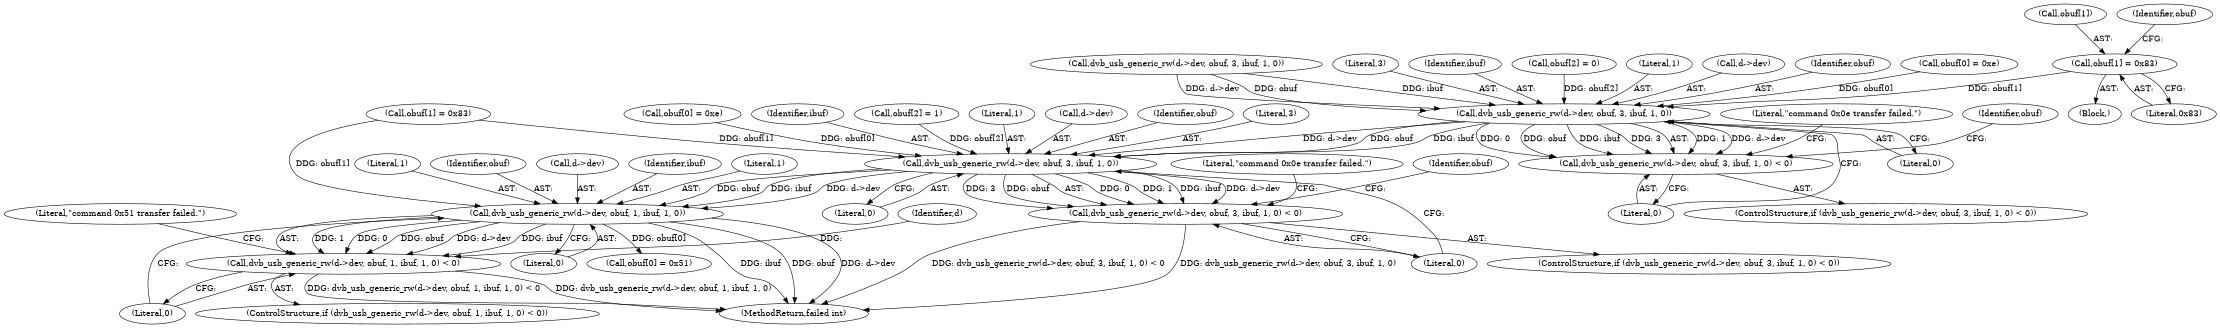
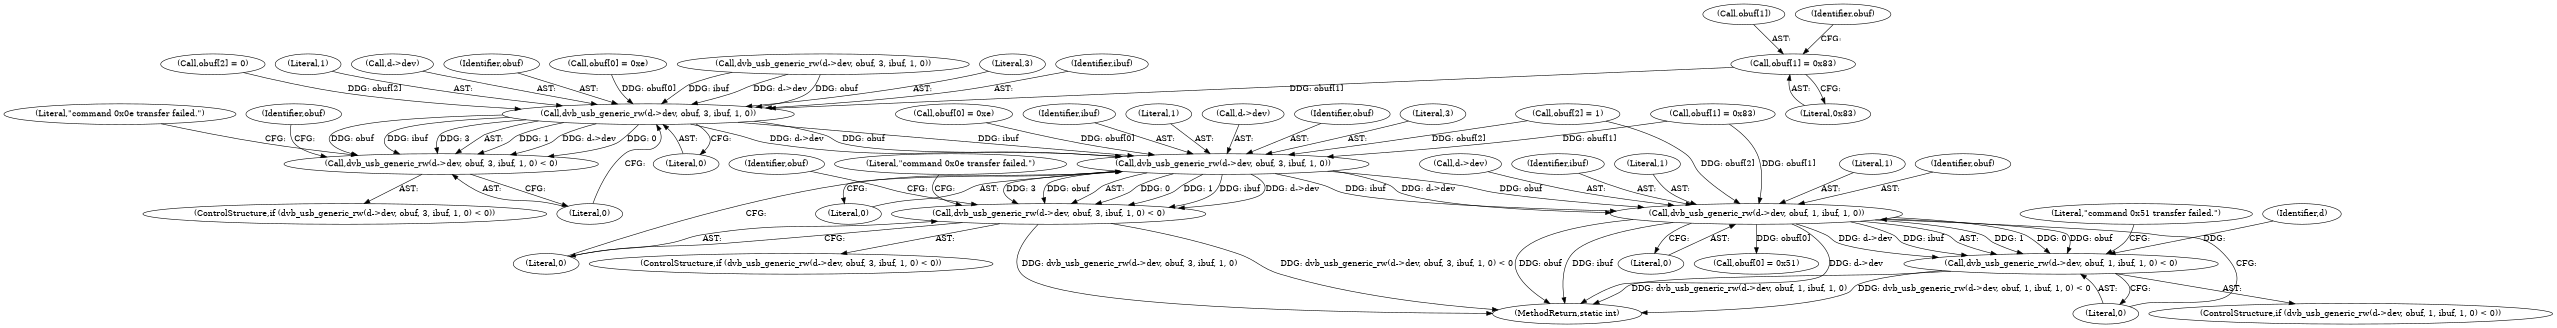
  digraph {
    n1 [label="(Call,obuf[1] = 0x83)"]
    n2 [label="(Call,dvb_usb_generic_rw(d->dev, obuf, 3, ibuf, 1, 0))"]
    n3 [label="(Literal,0x83)"]
-   n4 [label="(Block,)"]
    n5 [label="(Call,dvb_usb_generic_rw(d->dev, obuf, 3, ibuf, 1, 0) < 0)"]
    n6 [label="(Call,dvb_usb_generic_rw(d->dev, obuf, 3, ibuf, 1, 0))"]
    n7 [label="(Literal,0)"]
    n8 [label="(Literal,0)"]
    n9 [label="(ControlStructure,if (dvb_usb_generic_rw(d->dev, obuf, 3, ibuf, 1, 0) < 0))"]
    n10 [label="(Call,dvb_usb_generic_rw(d->dev, obuf, 3, ibuf, 1, 0) < 0)"]
    n11 [label="(Call,dvb_usb_generic_rw(d->dev, obuf, 1, ibuf, 1, 0))"]
    n12 [label="(Literal,0)"]
    n13 [label="(Literal,0)"]
-   n14 [label="(MethodReturn,failed int)"]
+   n14 [label="(MethodReturn,static int)"]
    n15 [label="(ControlStructure,if (dvb_usb_generic_rw(d->dev, obuf, 3, ibuf, 1, 0) < 0))"]
    n16 [label="(Call,dvb_usb_generic_rw(d->dev, obuf, 1, ibuf, 1, 0) < 0)"]
    n17 [label="(Literal,0)"]
    n18 [label="(Call,obuf[0] = 0x51)"]
    n19 [label="(Literal,0)"]
    n20 [label="(ControlStructure,if (dvb_usb_generic_rw(d->dev, obuf, 1, ibuf, 1, 0) < 0))"]
    n21 [label="(Identifier,obuf)"]
    n22 [label="(Literal,1)"]
    n23 [label="(Call,obuf[0] = 0xe)"]
    n24 [label="(Call,dvb_usb_generic_rw(d->dev, obuf, 3, ibuf, 1, 0))"]
    n25 [label="(Call,obuf[0] = 0xe)"]
    n26 [label="(Identifier,d)"]
    n27 [label="(Literal,3)"]
    n28 [label="(Identifier,ibuf)"]
    n29 [label="(Identifier,obuf)"]
    n30 [label="(Identifier,ibuf)"]
    n31 [label="(Call,obuf[2] = 0)"]
    n32 [label="(Call,obuf[1])"]
    n33 [label="(Identifier,obuf)"]
    n34 [label="(Literal,\"command 0x51 transfer failed.\")"]
    n35 [label="(Literal,\"command 0x0e transfer failed.\")"]
    n36 [label="(Call,d->dev)"]
    n37 [label="(Call,obuf[2] = 1)"]
    n38 [label="(Literal,1)"]
    n39 [label="(Literal,1)"]
    n40 [label="(Call,d->dev)"]
    n41 [label="(Identifier,ibuf)"]
    n42 [label="(Identifier,obuf)"]
    n43 [label="(Identifier,obuf)"]
    n44 [label="(Literal,1)"]
    n45 [label="(Call,obuf[1] = 0x83)"]
    n46 [label="(Identifier,obuf)"]
    n47 [label="(Literal,\"command 0x0e transfer failed.\")"]
    n48 [label="(Literal,3)"]
    n49 [label="(Call,d->dev)"]
    n1 -> n2 [label="DDG: obuf[1]"]
    n1 -> n3 [label="CFG: "]
-   n1 -> n4 [label="AST: "]
    n2 -> n5 [label="AST: "]
    n2 -> n5 [label="DDG: 1"]
    n2 -> n5 [label="DDG: d->dev"]
    n2 -> n5 [label="DDG: 0"]
    n2 -> n5 [label="DDG: obuf"]
    n2 -> n5 [label="DDG: ibuf"]
    n2 -> n5 [label="DDG: 3"]
    n2 -> n6 [label="DDG: d->dev"]
    n2 -> n6 [label="DDG: obuf"]
    n2 -> n6 [label="DDG: ibuf"]
    n2 -> n7 [label="CFG: "]
    n3 -> n1 [label="AST: "]
    n5 -> n8 [label="CFG: "]
    n5 -> n9 [label="AST: "]
    n6 -> n10 [label="AST: "]
    n6 -> n10 [label="DDG: 0"]
    n6 -> n10 [label="DDG: 1"]
    n6 -> n10 [label="DDG: ibuf"]
    n6 -> n10 [label="DDG: d->dev"]
    n6 -> n10 [label="DDG: 3"]
    n6 -> n10 [label="DDG: obuf"]
    n6 -> n11 [label="DDG: d->dev"]
    n6 -> n11 [label="DDG: obuf"]
    n6 -> n11 [label="DDG: ibuf"]
    n6 -> n12 [label="CFG: "]
    n7 -> n2 [label="AST: "]
    n8 -> n2 [label="CFG: "]
    n8 -> n5 [label="AST: "]
    n10 -> n13 [label="CFG: "]
    n10 -> n14 [label="DDG: dvb_usb_generic_rw(d->dev, obuf, 3, ibuf, 1, 0)"]
    n10 -> n14 [label="DDG: dvb_usb_generic_rw(d->dev, obuf, 3, ibuf, 1, 0) < 0"]
    n10 -> n15 [label="AST: "]
    n11 -> n14 [label="DDG: ibuf"]
    n11 -> n14 [label="DDG: obuf"]
    n11 -> n14 [label="DDG: d->dev"]
    n11 -> n16 [label="AST: "]
    n11 -> n16 [label="DDG: 1"]
    n11 -> n16 [label="DDG: 0"]
    n11 -> n16 [label="DDG: obuf"]
    n11 -> n16 [label="DDG: d->dev"]
    n11 -> n16 [label="DDG: ibuf"]
    n11 -> n17 [label="CFG: "]
    n11 -> n18 [label="DDG: obuf[0]"]
    n12 -> n6 [label="AST: "]
    n13 -> n6 [label="CFG: "]
    n13 -> n10 [label="AST: "]
    n16 -> n14 [label="DDG: dvb_usb_generic_rw(d->dev, obuf, 1, ibuf, 1, 0)"]
    n16 -> n14 [label="DDG: dvb_usb_generic_rw(d->dev, obuf, 1, ibuf, 1, 0) < 0"]
    n16 -> n19 [label="CFG: "]
    n16 -> n20 [label="AST: "]
    n17 -> n11 [label="AST: "]
    n19 -> n11 [label="CFG: "]
    n19 -> n16 [label="AST: "]
    n21 -> n2 [label="AST: "]
    n22 -> n11 [label="AST: "]
    n23 -> n2 [label="DDG: obuf[0]"]
    n24 -> n2 [label="DDG: d->dev"]
    n24 -> n2 [label="DDG: obuf"]
    n24 -> n2 [label="DDG: ibuf"]
    n25 -> n6 [label="DDG: obuf[0]"]
    n26 -> n16 [label="DDG: "]
    n27 -> n2 [label="AST: "]
    n28 -> n2 [label="AST: "]
    n29 -> n11 [label="AST: "]
    n30 -> n6 [label="AST: "]
    n31 -> n2 [label="DDG: obuf[2]"]
    n32 -> n1 [label="AST: "]
    n33 -> n5 [label="CFG: "]
    n34 -> n16 [label="CFG: "]
    n35 -> n10 [label="CFG: "]
    n36 -> n11 [label="AST: "]
    n37 -> n6 [label="DDG: obuf[2]"]
+   n37 -> n11 [label="DDG: obuf[2]"]
    n38 -> n6 [label="AST: "]
    n39 -> n2 [label="AST: "]
    n40 -> n6 [label="AST: "]
    n41 -> n11 [label="AST: "]
    n42 -> n10 [label="CFG: "]
    n43 -> n6 [label="AST: "]
    n44 -> n11 [label="AST: "]
    n45 -> n6 [label="DDG: obuf[1]"]
    n45 -> n11 [label="DDG: obuf[1]"]
    n46 -> n1 [label="CFG: "]
    n47 -> n5 [label="CFG: "]
    n48 -> n6 [label="AST: "]
    n49 -> n2 [label="AST: "]
  }
